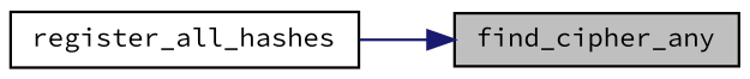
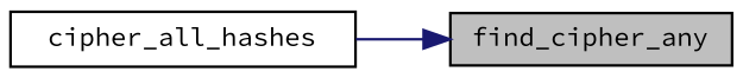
  digraph {
    rankdir=RL
    fontname="Source Code Pro"
    node [color=black fontname="Source Code Pro" fontsize=10 shape=record style=filled]
    n1 [fillcolor=grey75 fontcolor=black height=0.2 label=find_cipher_any width=0.4]
-   n2 [fillcolor=white height=0.2 label=register_all_hashes width=0.4]
+   n2 [fillcolor=white height=0.2 label=cipher_all_hashes width=0.4]
    n1 -> n2 [color=midnightblue dir=back fontname="Source Code Pro" fontsize=10 labelfontname=Helvetica labelfontsize=10 style=solid]
  }
